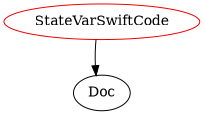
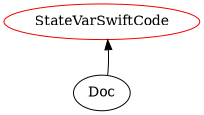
  digraph {
    n1 [color=red2 label=StateVarSwiftCode shape=oval]
    Doc
-   n1 -> Doc
+   Doc -> n1
  }
